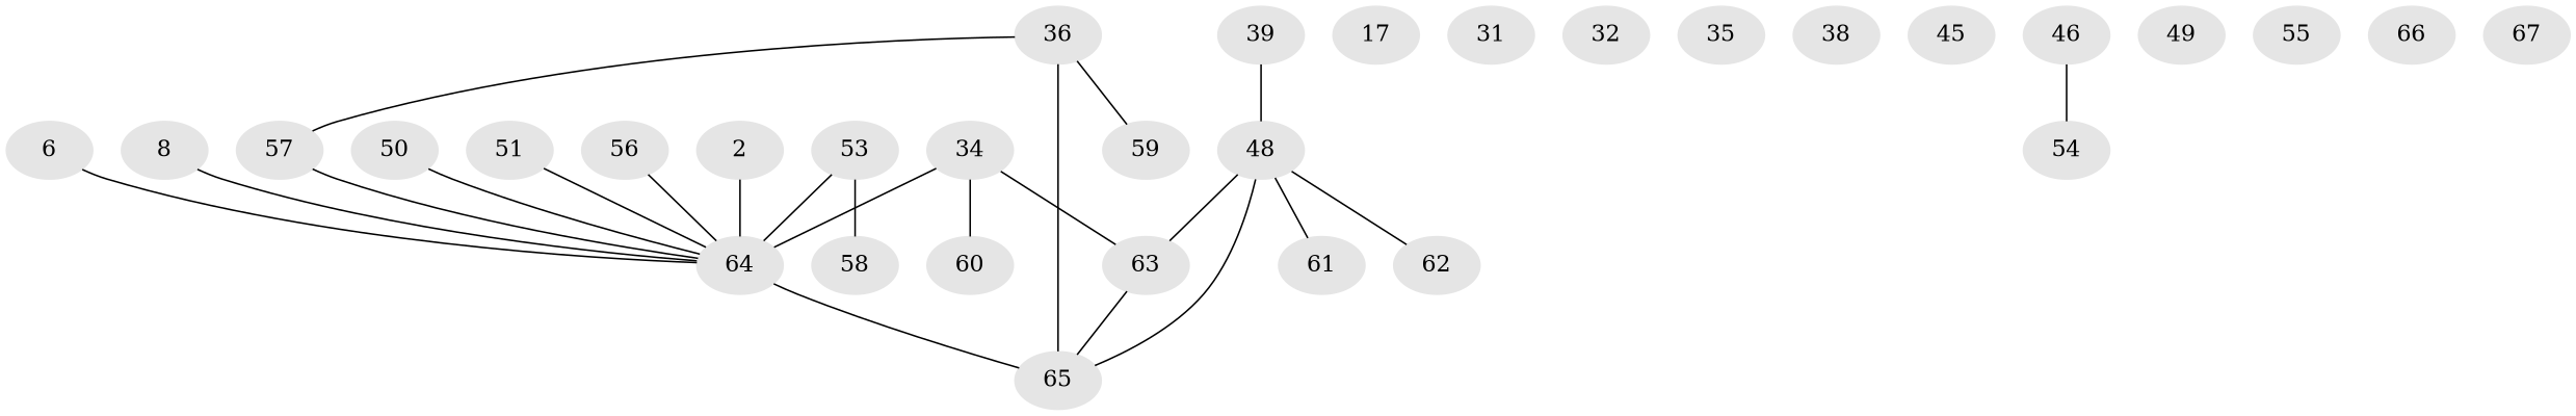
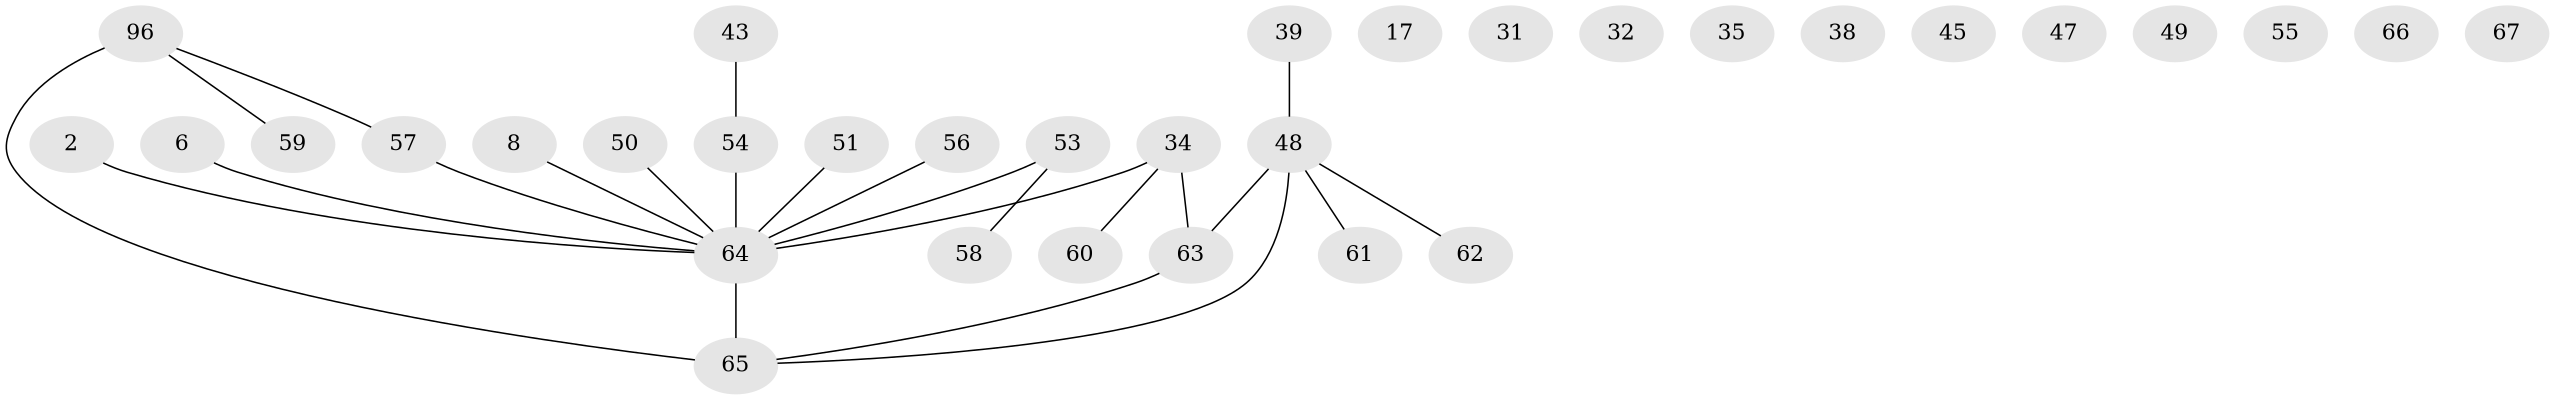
  graph {
    node [color=gray90 style=filled]
    64 [super="+25+28+52"]
    65 [super="+27"]
    2
    6
    8
    17
    31
    32
    34 [super="+10"]
    60
    63 [super="+43"]
    35
-   36 [super="+3"]
+   36 [super="+3" label=96]
    57 [super="+21"]
    59 [super="+11+40"]
    38
    39 [super="+18"]
    48 [super="+12"]
    61
    62 [super="+44"]
    45 [super="+29"]
-   46
+   46 [label=43]
    54
+   47
    49 [super="+14"]
    50 [super="+4"]
    51 [super="+37"]
    53 [super="+19"]
    58 [super="+24"]
    55
    56 [super="+26"]
    66
    67
    64 -- 65 [weight=2]
    2 -- 64
    6 -- 64
    8 -- 64
    34 -- 64 [weight=3]
    34 -- 60
    34 -- 63
    63 -- 65
    36 -- 65 [weight=2]
    36 -- 57
    36 -- 59
    57 -- 64
    39 -- 48
    48 -- 65 [weight=2]
    48 -- 63 [weight=2]
    48 -- 61
    48 -- 62
    46 -- 54
+   54 -- 64 [weight=3]
    50 -- 64
    51 -- 64
    53 -- 64
    53 -- 58
    56 -- 64
  }
